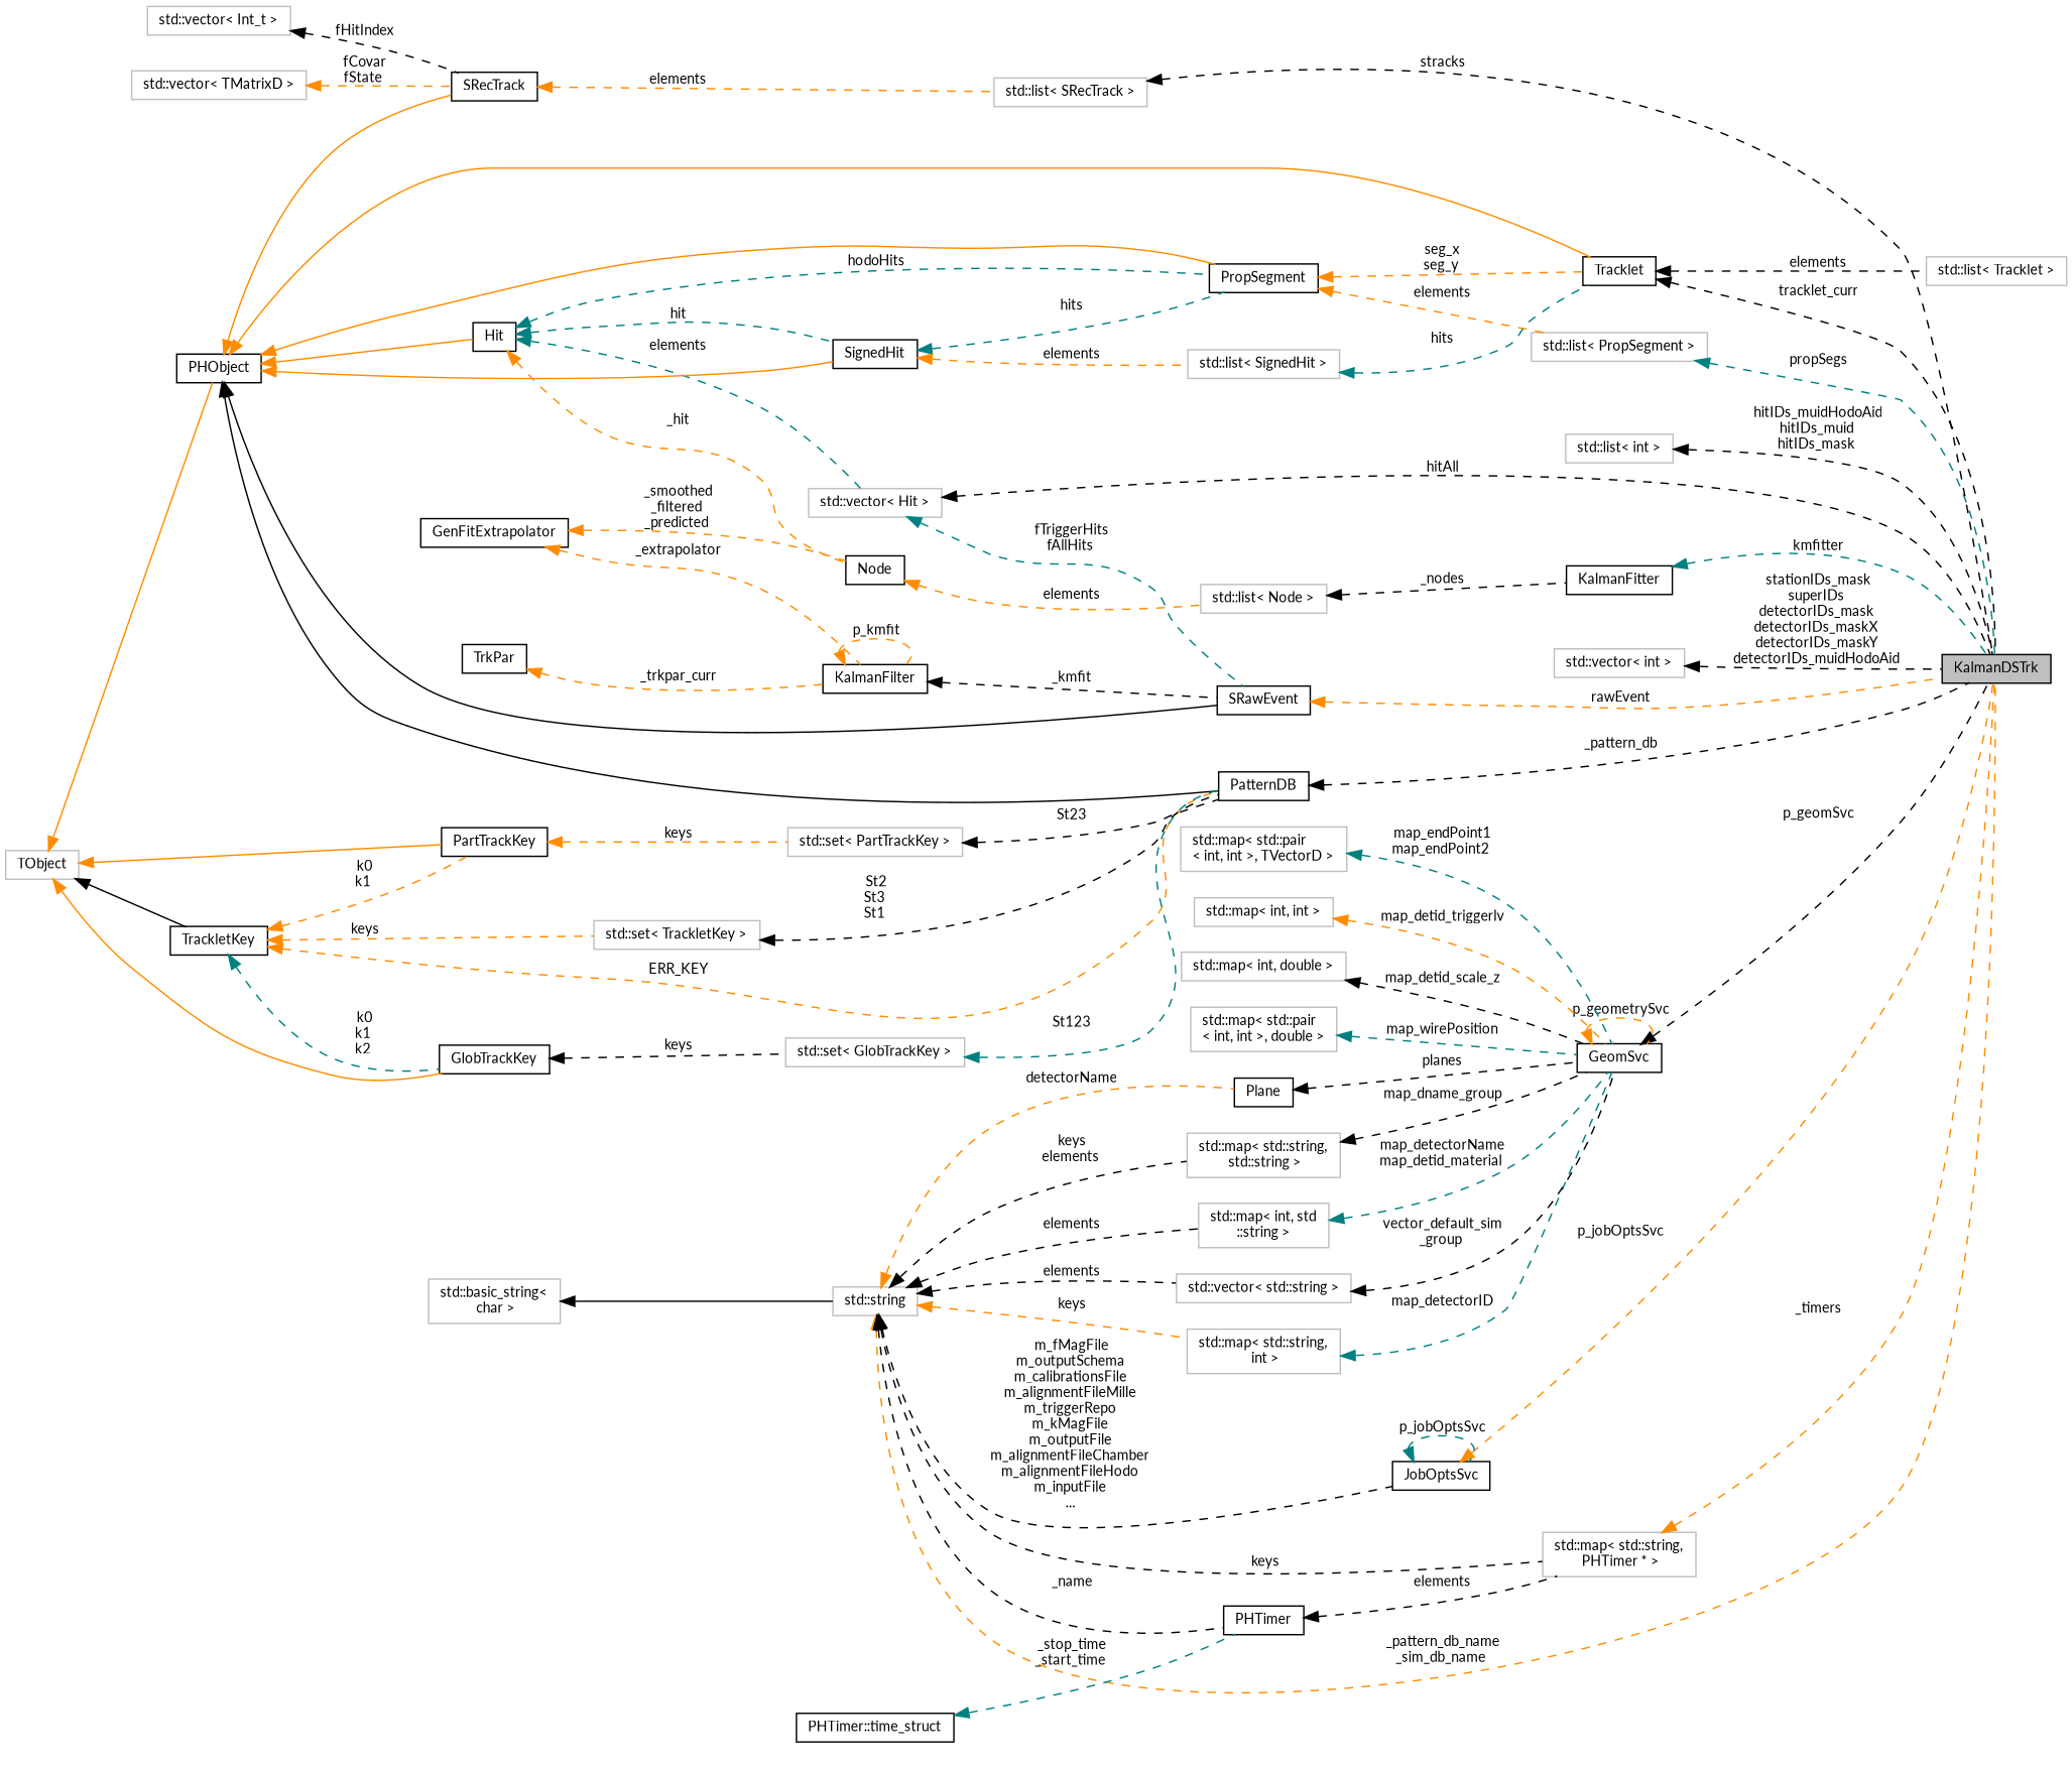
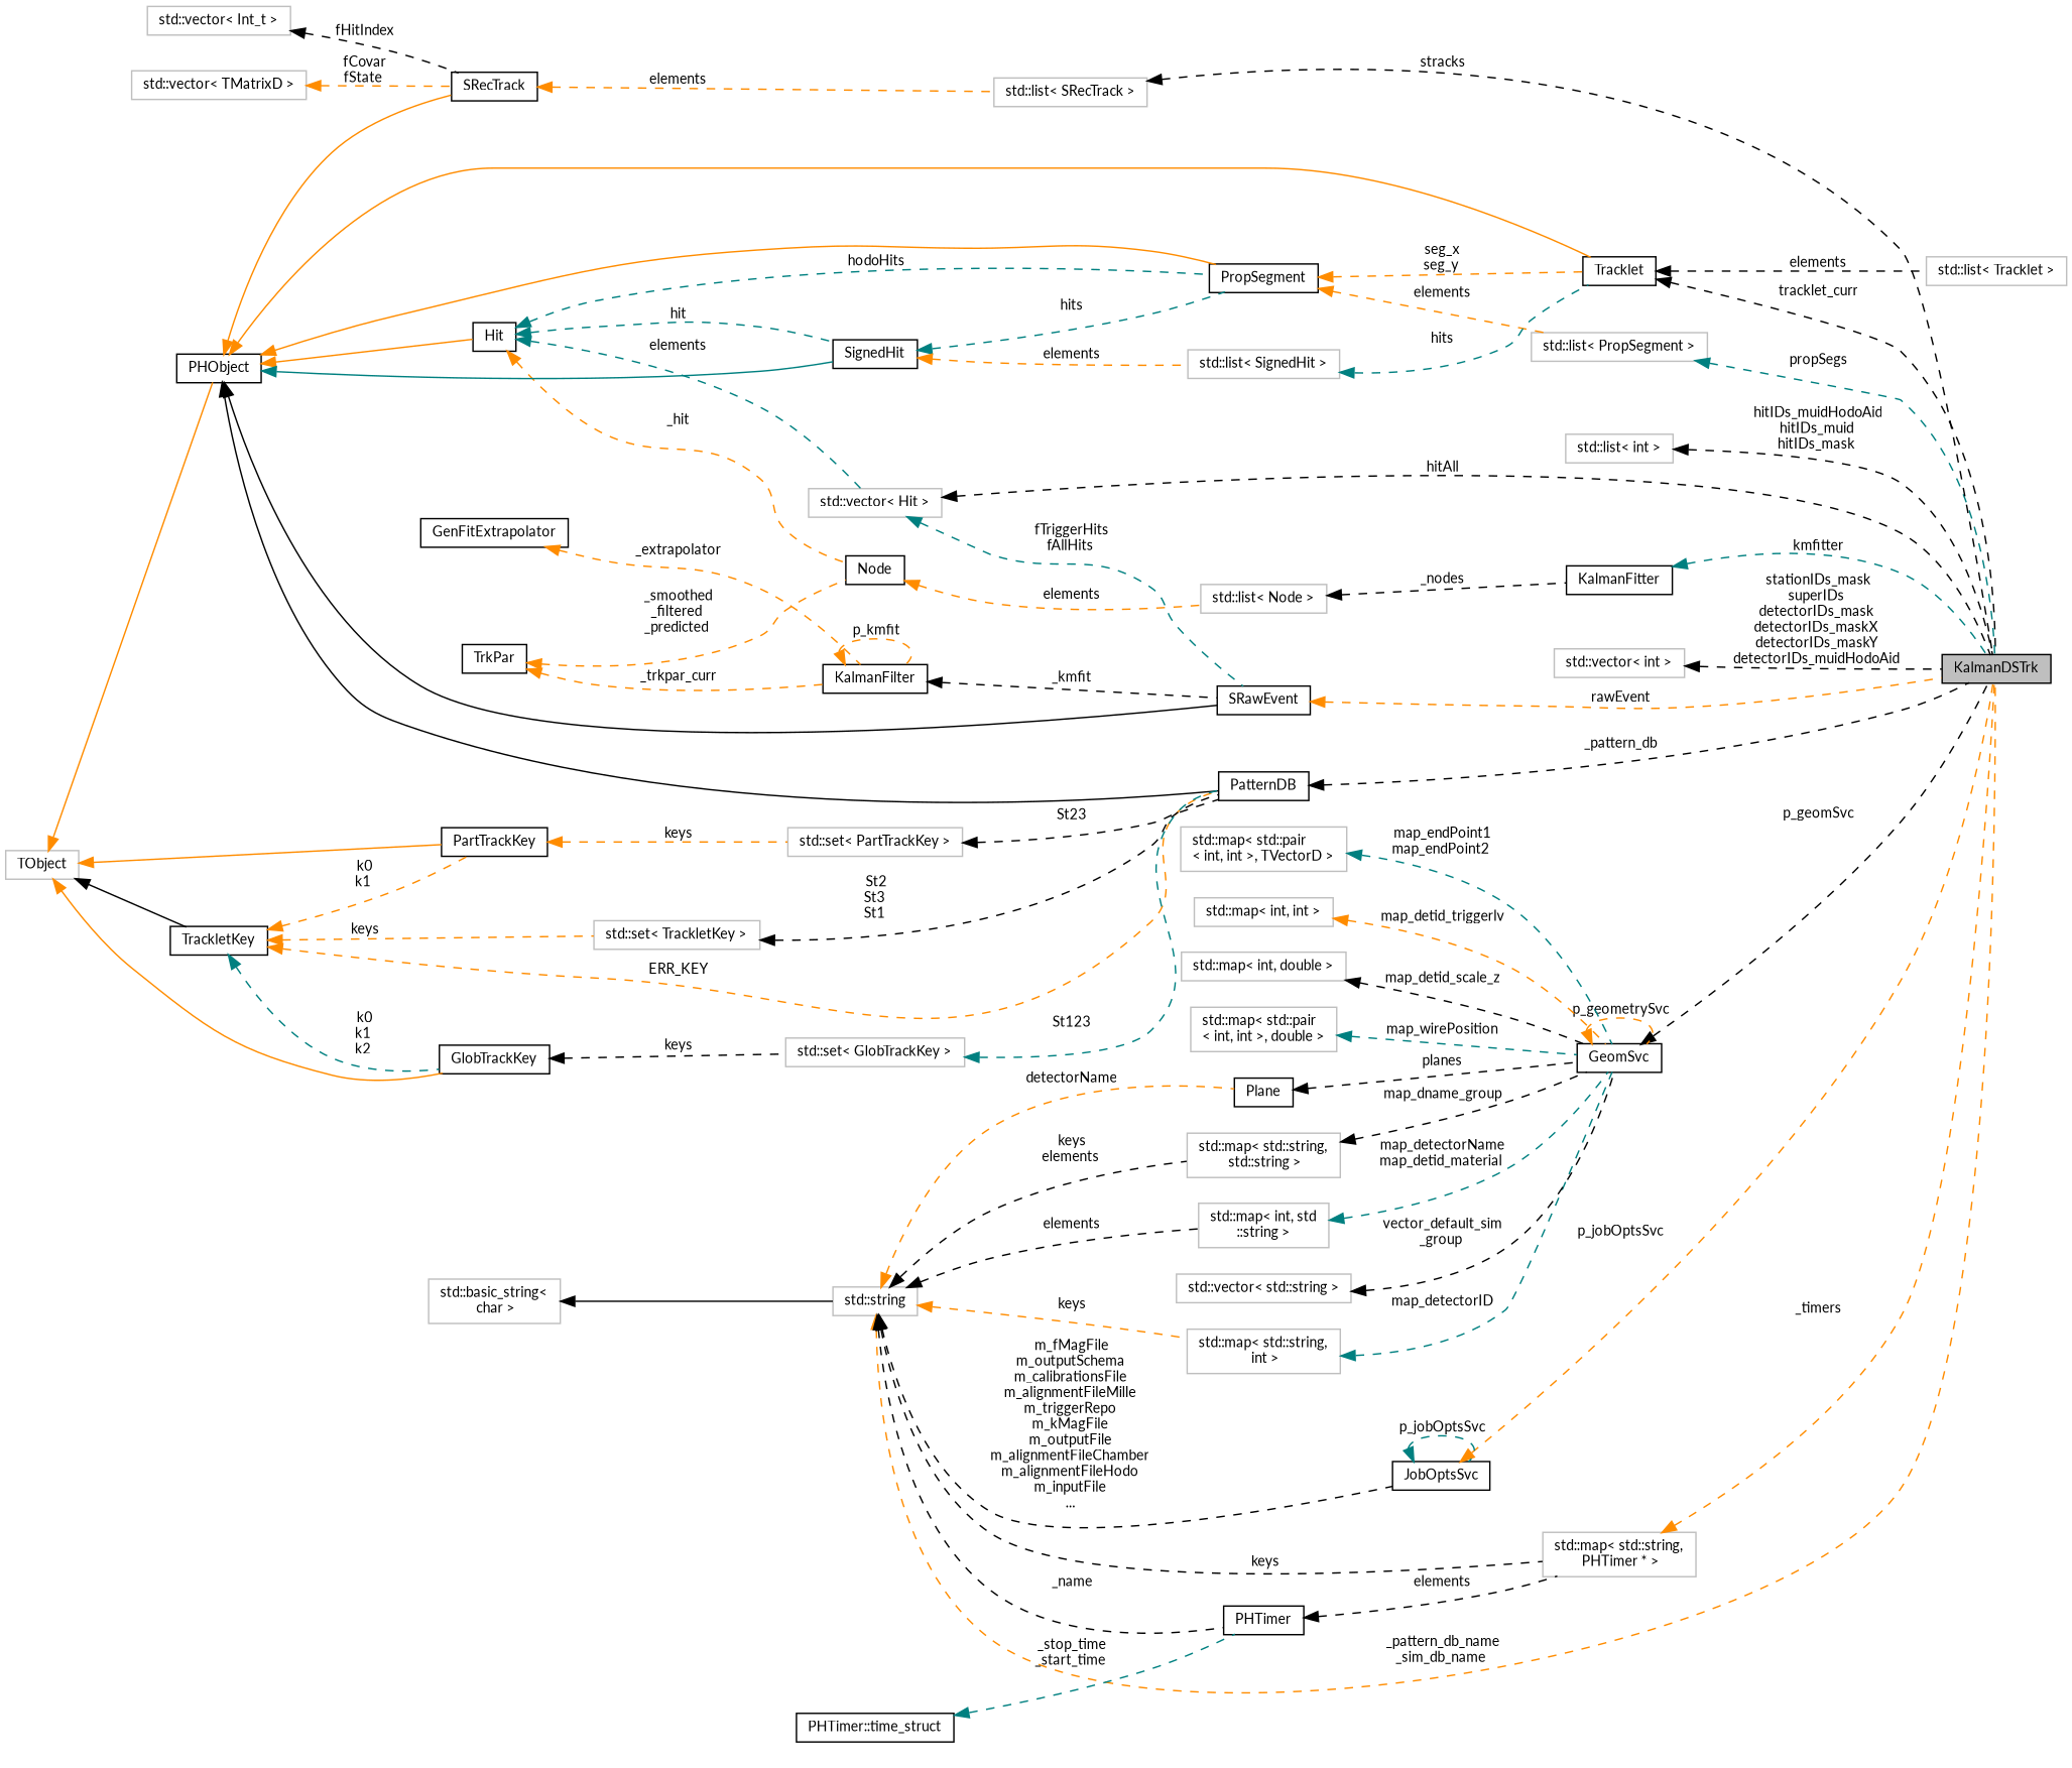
  digraph {
    fontname=Lato
    rankdir=LR
    node [color=grey75 fontname=Lato fontsize=10 shape=record]
    edge [color=darkorange dir=back fontname=Lato fontsize=10 labelfontname=FreeSans labelfontsize=10 style=dashed]
    n1 [color=black fillcolor=grey75 fontcolor=black height=0.2 label=KalmanDSTrk style=filled width=0.4]
    n2 [color=black height=0.2 label=KalmanFitter width=0.4]
    n3 [height=0.2 label="std::list\< Node \>" width=0.4]
    n4 [color=black height=0.2 label="Node" width=0.4]
    n5 [color=black height=0.2 label=TrkPar width=0.4]
    n6 [color=black height=0.2 label=KalmanFilter width=0.4]
    n7 [color=black height=0.2 label=SRawEvent width=0.4]
    n8 [color=black height=0.2 label=Hit width=0.4]
    n9 [color=black height=0.2 label=PropSegment width=0.4]
    n10 [color=black height=0.2 label=SignedHit width=0.4]
    n11 [height=0.2 label="std::vector\< Hit \>" width=0.4]
    n12 [color=black height=0.2 label=Tracklet width=0.4]
    n13 [height=0.2 label="std::list\< PropSegment \>" width=0.4]
    n14 [height=0.2 label="std::list\< SignedHit \>" width=0.4]
    n15 [color=black height=0.2 label=PHObject width=0.4]
    n16 [color=black height=0.2 label=SRecTrack width=0.4]
    n17 [color=black height=0.2 label=PatternDB width=0.4]
    n18 [height=0.2 label="std::list\< SRecTrack \>" width=0.4]
    n19 [height=0.2 label="std::list\< Tracklet \>" width=0.4]
    n20 [height=0.2 label=TObject width=0.4]
    n21 [color=black height=0.2 label=PartTrackKey width=0.4]
    n22 [color=black height=0.2 label=TrackletKey width=0.4]
    n23 [color=black height=0.2 label=GlobTrackKey width=0.4]
    n24 [height=0.2 label="std::set\< PartTrackKey \>" width=0.4]
    n25 [height=0.2 label="std::set\< TrackletKey \>" width=0.4]
    n26 [height=0.2 label="std::set\< GlobTrackKey \>" width=0.4]
    n27 [color=black height=0.2 label=GenFitExtrapolator width=0.4]
    n28 [height=0.2 label="std::vector\< Int_t \>" width=0.4]
    n29 [height=0.2 label="std::vector\< TMatrixD \>" width=0.4]
    n30 [height=0.2 label="std::map\< std::string,\l PHTimer * \>" width=0.4]
    n31 [height=0.2 label="std::string" width=0.4]
    n32 [color=black height=0.2 label=PHTimer width=0.4]
    n33 [height=0.2 label="std::map\< std::string,\l int \>" width=0.4]
    n34 [color=black height=0.2 label=Plane width=0.4]
    n35 [height=0.2 label="std::map\< std::string,\l std::string \>" width=0.4]
    n36 [height=0.2 label="std::map\< int, std\l::string \>" width=0.4]
    n37 [height=0.2 label="std::vector\< std::string \>" width=0.4]
    n38 [color=black height=0.2 label=JobOptsSvc width=0.4]
    n39 [color=black height=0.2 label=GeomSvc width=0.4]
    n40 [height=0.2 label="std::basic_string\<\l char \>" width=0.4]
    n41 [color=black height=0.2 label="PHTimer::time_struct" width=0.4]
    n42 [height=0.2 label="std::list\< int \>" width=0.4]
    n43 [height=0.2 label="std::map\< std::pair\l\< int, int \>, TVectorD \>" width=0.4]
    n44 [height=0.2 label="std::map\< int, int \>" width=0.4]
    n45 [height=0.2 label="std::map\< int, double \>" width=0.4]
    n46 [height=0.2 label="std::map\< std::pair\l\< int, int \>, double \>" width=0.4]
    n47 [height=0.2 label="std::vector\< int \>" width=0.4]
    n2 -> n1 [color=teal label=" kmfitter"]
    n3 -> n2 [color=black label=" _nodes"]
    n4 -> n3 [label=" elements"]
-   n27 -> n4 [label=" _smoothed\n_filtered\n_predicted"]
+   n5 -> n4 [label=" _smoothed\n_filtered\n_predicted"]
    n5 -> n6 [label=" _trkpar_curr"]
    n6 -> n6 [label=" p_kmfit"]
    n6 -> n7 [color=black label=" _kmfit"]
    n7 -> n1 [label=" rawEvent"]
    n8 -> n4 [label=" _hit"]
    n8 -> n9 [color=teal label=" hodoHits"]
    n8 -> n10 [color=teal label=" hit"]
    n8 -> n11 [color=teal label=" elements"]
    n9 -> n12 [label=" seg_x\nseg_y"]
    n9 -> n13 [label=" elements"]
    n10 -> n9 [color=teal label=" hits"]
    n10 -> n14 [label=" elements"]
    n11 -> n1 [color=black label=" hitAll"]
    n11 -> n7 [color=teal label=" fTriggerHits\nfAllHits"]
    n12 -> n1 [color=black label=" tracklet_curr"]
    n12 -> n19 [color=black label=" elements"]
    n13 -> n1 [color=teal label=" propSegs"]
    n14 -> n12 [color=teal label=" hits"]
    n15 -> n7 [color=black style=solid]
    n15 -> n8 [style=solid]
    n15 -> n9 [style=solid]
-   n15 -> n10 [style=solid]
+   n15 -> n10 [color=teal style=solid]
    n15 -> n12 [style=solid]
    n15 -> n16 [style=solid]
    n15 -> n17 [color=black style=solid]
    n16 -> n18 [label=" elements"]
    n17 -> n1 [color=black label=" _pattern_db"]
    n18 -> n1 [color=black label=" stracks"]
    n20 -> n15 [style=solid]
    n20 -> n21 [style=solid]
    n20 -> n22 [color=black style=solid]
    n20 -> n23 [style=solid]
    n21 -> n24 [label=" keys"]
    n22 -> n17 [label=" ERR_KEY"]
    n22 -> n21 [label=" k0\nk1"]
    n22 -> n23 [color=teal label=" k0\nk1\nk2"]
    n22 -> n25 [label=" keys"]
    n23 -> n26 [color=black label=" keys"]
    n24 -> n17 [color=black label=" St23"]
    n25 -> n17 [color=black label=" St2\nSt3\nSt1"]
    n26 -> n17 [color=teal label=" St123"]
    n27 -> n6 [label=" _extrapolator"]
    n28 -> n16 [color=black label=" fHitIndex"]
    n29 -> n16 [label=" fCovar\nfState"]
    n30 -> n1 [label=" _timers"]
    n31 -> n1 [label=" _pattern_db_name\n_sim_db_name"]
    n31 -> n30 [color=black label=" keys"]
    n31 -> n32 [color=black label=" _name"]
    n31 -> n33 [label=" keys"]
    n31 -> n34 [label=" detectorName"]
    n31 -> n35 [color=black label=" keys\nelements"]
    n31 -> n36 [color=black label=" elements"]
-   n31 -> n37 [color=black label=" elements"]
    n31 -> n38 [color=black label=" m_fMagFile\nm_outputSchema\nm_calibrationsFile\nm_alignmentFileMille\nm_triggerRepo\nm_kMagFile\nm_outputFile\nm_alignmentFileChamber\nm_alignmentFileHodo\nm_inputFile\n..."]
    n32 -> n30 [color=black label=" elements"]
    n33 -> n39 [color=teal label=" map_detectorID"]
    n34 -> n39 [color=black label=" planes"]
    n35 -> n39 [color=black label=" map_dname_group"]
    n36 -> n39 [color=teal label=" map_detectorName\nmap_detid_material"]
    n37 -> n39 [color=black label=" vector_default_sim\l_group"]
    n38 -> n1 [label=" p_jobOptsSvc"]
    n38 -> n38 [color=teal label=" p_jobOptsSvc"]
    n39 -> n1 [color=black label=" p_geomSvc"]
    n39 -> n39 [label=" p_geometrySvc"]
    n40 -> n31 [color=black style=solid]
    n41 -> n32 [color=teal label=" _stop_time\n_start_time"]
    n42 -> n1 [color=black label=" hitIDs_muidHodoAid\nhitIDs_muid\nhitIDs_mask"]
    n43 -> n39 [color=teal label=" map_endPoint1\nmap_endPoint2"]
    n44 -> n39 [label=" map_detid_triggerlv"]
    n45 -> n39 [color=black label=" map_detid_scale_z"]
    n46 -> n39 [color=teal label=" map_wirePosition"]
    n47 -> n1 [color=black label=" stationIDs_mask\nsuperIDs\ndetectorIDs_mask\ndetectorIDs_maskX\ndetectorIDs_maskY\ndetectorIDs_muidHodoAid"]
  }
